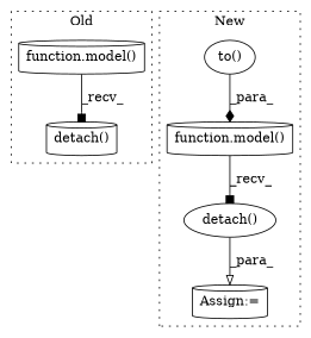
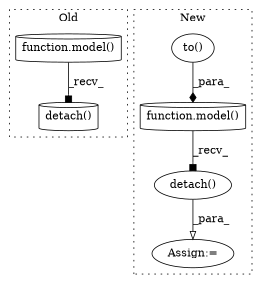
  digraph {
    fontname="DejaVu Serif"
    node [a=75 shape=cylinder fontname="DejaVu Serif"]
    edge [arrowhead=box fontname="DejaVu Serif"]
    n1 [l="19,10" label="function.model()" s="2967,3050"]
    n2 [l=28 label="detach()" s=3367]
    n3 [l=26 label="detach()" s=3189 shape=ellipse]
    n4 [l="19,11" label="function.model()" s="2837,2972"]
-   n5 [a=68 l=4 label="Assign:=" s=3180]
+   n5 [a=68 l=4 label="Assign:=" s=3180 shape=ellipse]
    n6 [l="9,1" label="to()" s="2856,2871" shape=ellipse]
    subgraph cluster_1 {
      label=Old
      style=dotted
      n1
      n2
    }
    subgraph cluster_2 {
      label=New
      style=dotted
      n3
      n4
      n5
      n6
    }
    n1 -> n2 [label=_recv_]
    n3 -> n5 [label=_para_ arrowhead=onormal]
    n4 -> n3 [label=_recv_]
    n6 -> n4 [label=_para_ arrowhead=diamond]
  }
